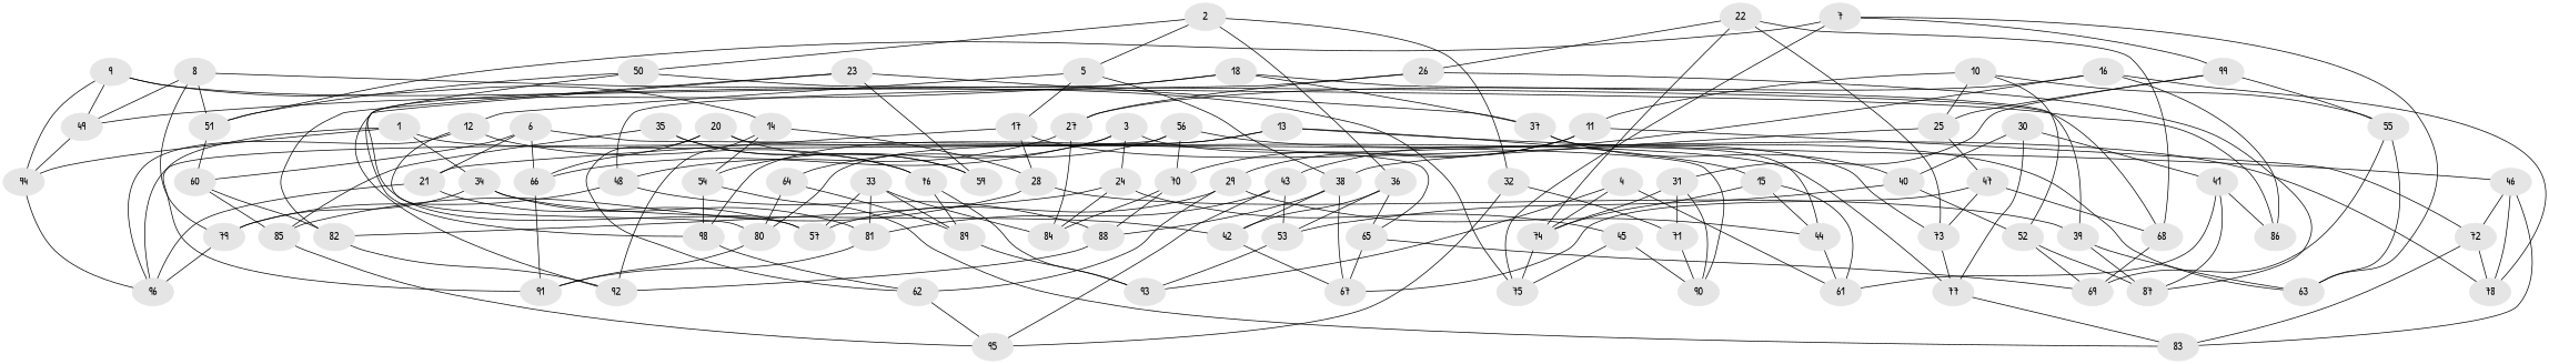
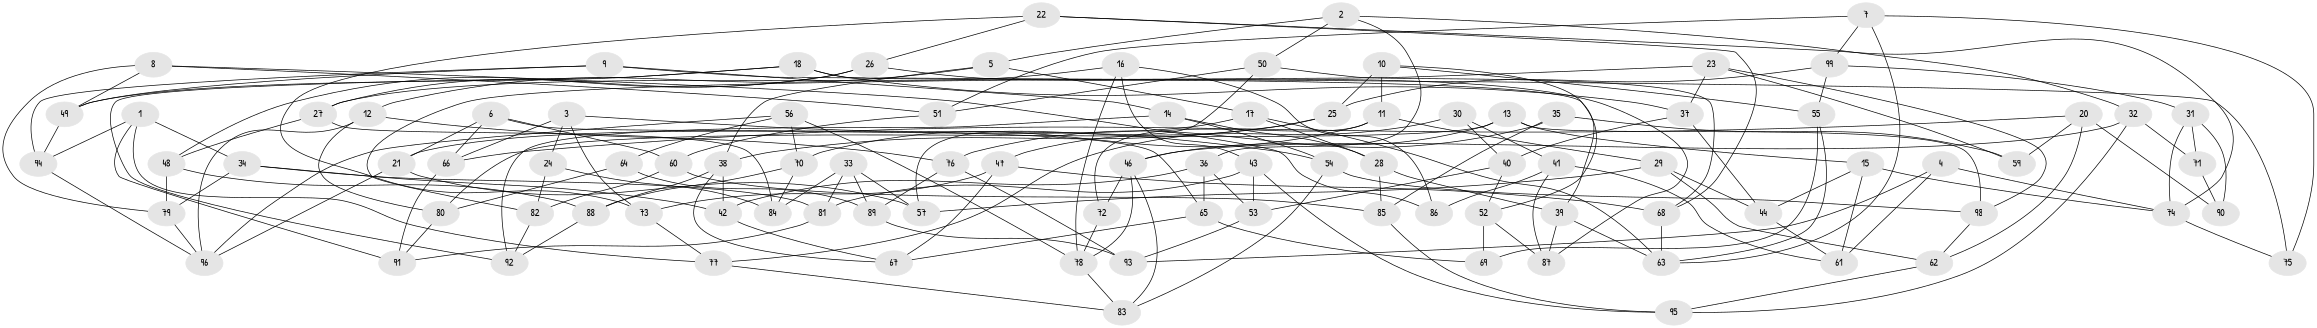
  graph {
    fontname="Patrick Hand"
    node [color=gray90 fontname="Patrick Hand" style=filled]
    edge [fontname="Patrick Hand"]
    1
    34
    77
    91
    94
    79
    81
    42
    83
    96
    2
    5
    32
    36
    50
    12
    17
    38
    46
    71
    95
    65
    53
    51
    57
    68
    3
    24
    54
    66
    73
    82
-   45
    84
    n35 [label=98]
    4
    61
    74
    93
    75
    76
    80
    21
    63
    28
    67
    88
    6
    60
    85
    69
    7
    n53 [label=99]
    25
    55
    31
    8
    49
    86
    9
    14
    92
    10
    11
    52
    29
    70
    72
    47
    87
    44
    62
    78
    89
    13
    15
    39
    16
    27
    43
    48
    18
    37
    40
    90
    20
    59
    22
    26
    23
    64
    30
    41
    33
    35
    56
    1 -- 34
    1 -- 77
    1 -- 91
    1 -- 94
    34 -- 79
    34 -- 81
    34 -- 42
    77 -- 83
    94 -- 96
    79 -- 96
    81 -- 91
    42 -- 67
    2 -- 5
    2 -- 32
    2 -- 36
    2 -- 50
    5 -- 12
    5 -- 17
    5 -- 38
+   32 -- 46
    32 -- 71
    32 -- 95
    36 -- 42
    36 -- 65
    36 -- 53
    50 -- 51
    50 -- 57
    50 -- 68
    12 -- 96
    12 -- 76
    12 -- 80
    17 -- 21
    17 -- 63
    17 -- 28
    38 -- 42
    38 -- 67
    38 -- 88
    46 -- 83
    46 -- 72
    46 -- 78
    71 -- 90
    65 -- 67
    65 -- 69
    53 -- 93
    51 -- 60
-   68 -- 69
+   68 -- 63
    3 -- 24
    3 -- 54
    3 -- 66
    3 -- 73
    24 -- 82
-   24 -- 45
    24 -- 84
    54 -- 83
    54 -- n35
    66 -- 91
    73 -- 77
    82 -- 92
-   45 -- 75
-   45 -- 90
    n35 -- 62
    4 -- 61
    4 -- 74
    4 -- 93
    74 -- 75
    76 -- 93
    76 -- 89
    80 -- 91
    21 -- 96
    21 -- 57
    28 -- 85
    28 -- 39
    88 -- 92
    6 -- 65
    6 -- 66
    6 -- 21
    6 -- 60
    60 -- 82
    60 -- 85
    85 -- 95
    7 -- 51
    7 -- 75
    7 -- 63
    7 -- n53
    n53 -- 25
    n53 -- 55
    n53 -- 31
    25 -- 38
    25 -- 47
    55 -- 63
    55 -- 69
    31 -- 71
    31 -- 74
    31 -- 90
    8 -- 79
    8 -- 51
    8 -- 49
    8 -- 86
    49 -- 94
    9 -- 94
    9 -- 75
    9 -- 49
    9 -- 14
    14 -- 54
    14 -- 28
    14 -- 92
    10 -- 25
    10 -- 55
    10 -- 11
    10 -- 52
    11 -- 29
    11 -- 70
    11 -- 72
    52 -- 69
    52 -- 87
    29 -- 57
    29 -- 44
    29 -- 62
    70 -- 84
    70 -- 88
-   72 -- 83
+   78 -- 83
    72 -- 78
    47 -- 68
    47 -- 73
    47 -- 67
    44 -- 61
    62 -- 95
    89 -- 93
    13 -- 46
    13 -- n35
    13 -- 80
    13 -- 15
    15 -- 61
    15 -- 74
    15 -- 44
    39 -- 63
    39 -- 87
    16 -- 86
    16 -- 78
    16 -- 27
    16 -- 43
    27 -- 84
    27 -- 48
    43 -- 81
    43 -- 95
    43 -- 53
    48 -- 79
    48 -- 88
    18 -- 49
    18 -- 92
    18 -- 39
    18 -- 37
    37 -- 44
    37 -- 40
    40 -- 53
    40 -- 52
    20 -- 66
    20 -- 62
    20 -- 90
    20 -- 59
    22 -- 68
    22 -- 73
    22 -- 74
    22 -- 26
    26 -- 87
    26 -- 27
    26 -- 48
    23 -- 82
    23 -- n35
    23 -- 37
    23 -- 59
    64 -- 80
    64 -- 89
    30 -- 77
    30 -- 40
    30 -- 41
    41 -- 61
    41 -- 86
    41 -- 87
    33 -- 81
    33 -- 57
    33 -- 84
    33 -- 89
    35 -- 76
    35 -- 85
    35 -- 59
    56 -- 96
    56 -- 70
    56 -- 78
    56 -- 64
  }
